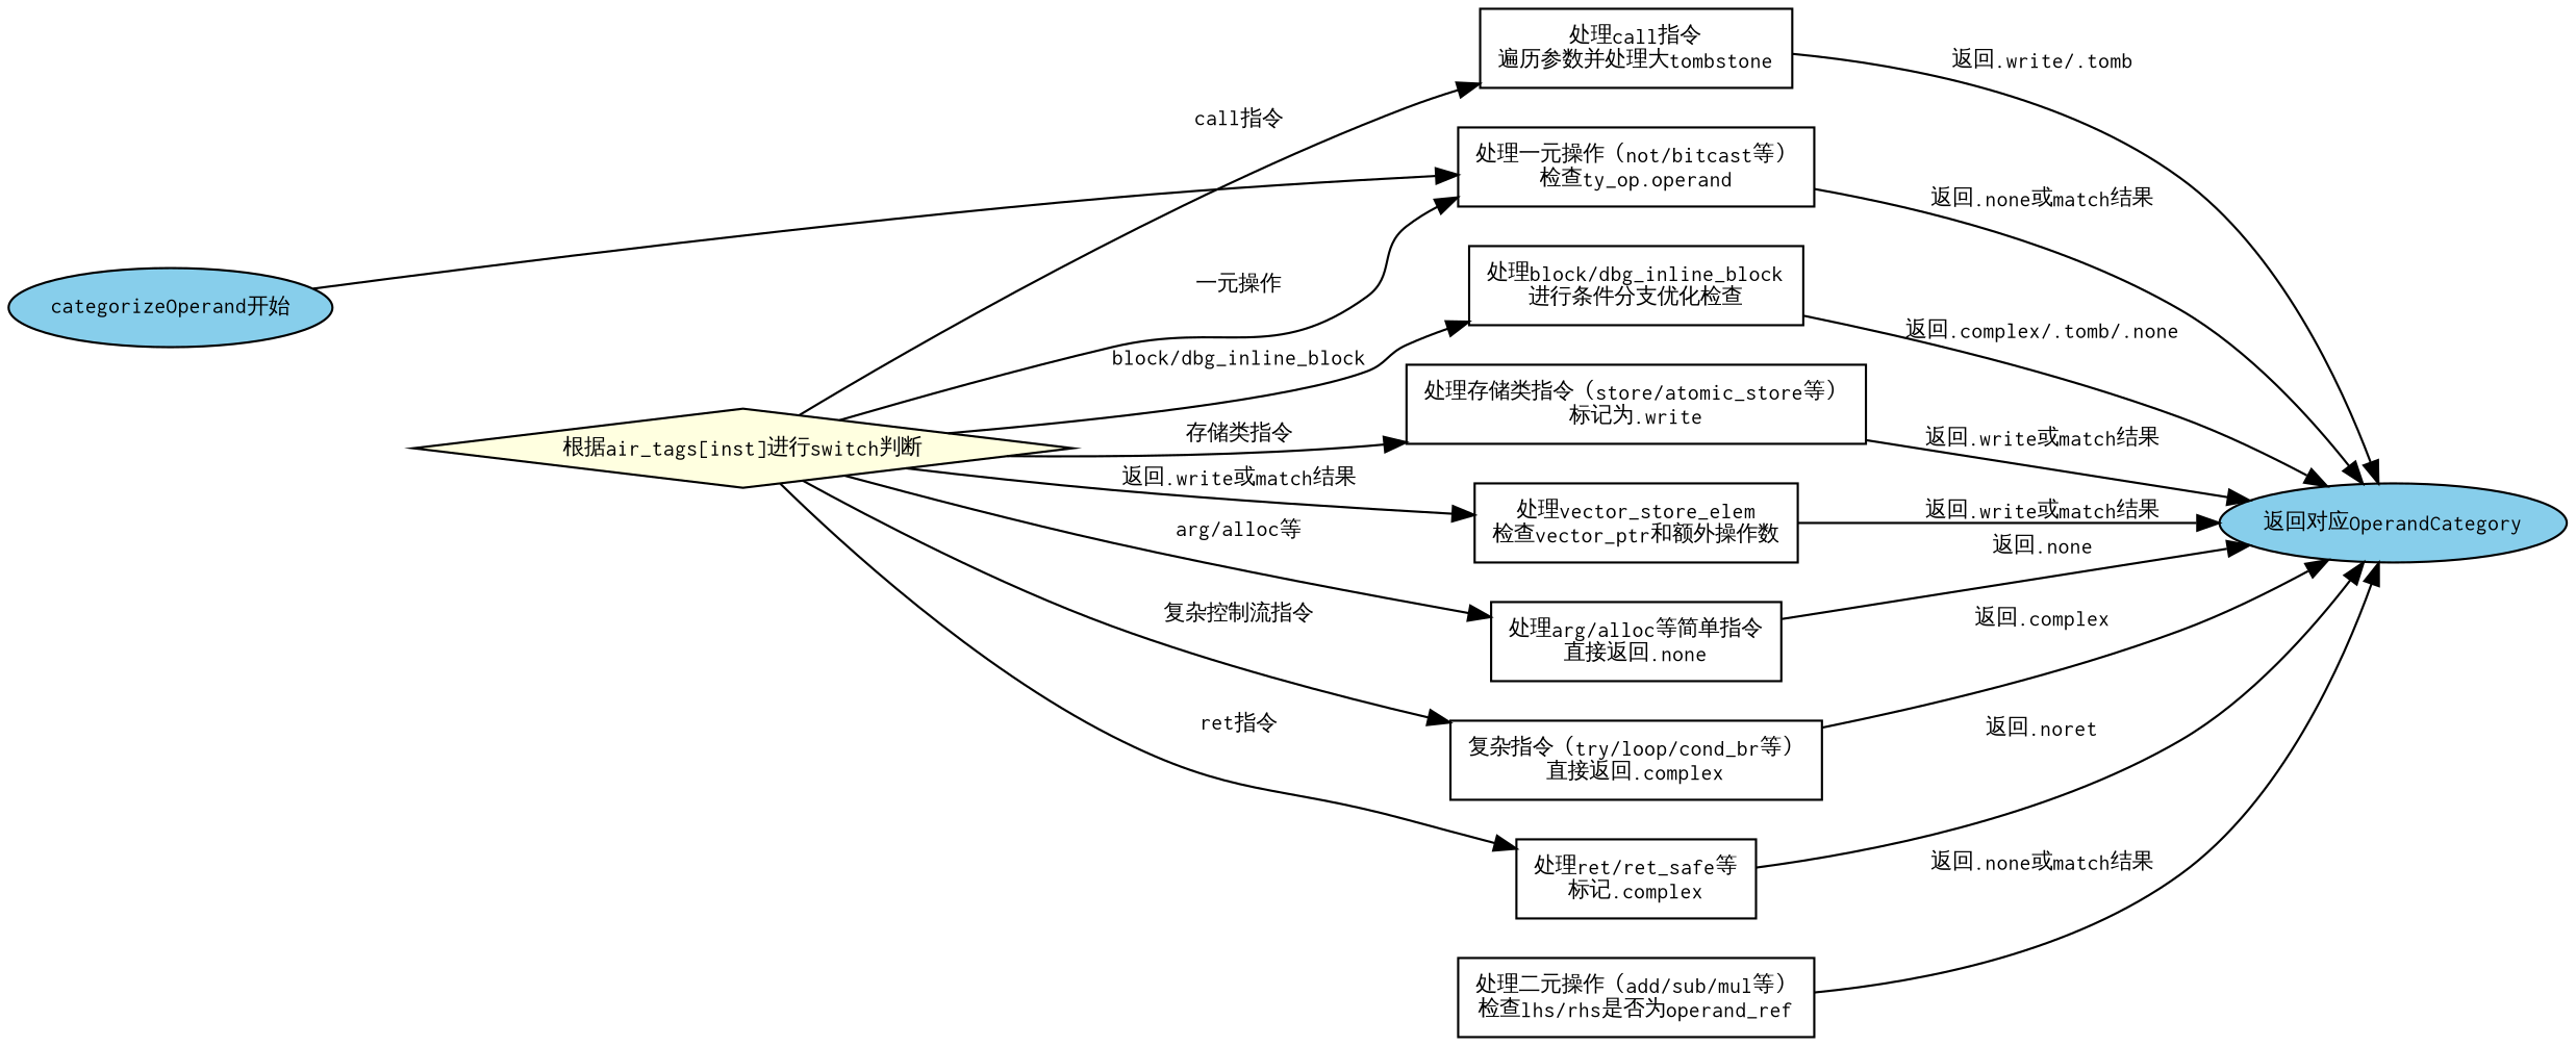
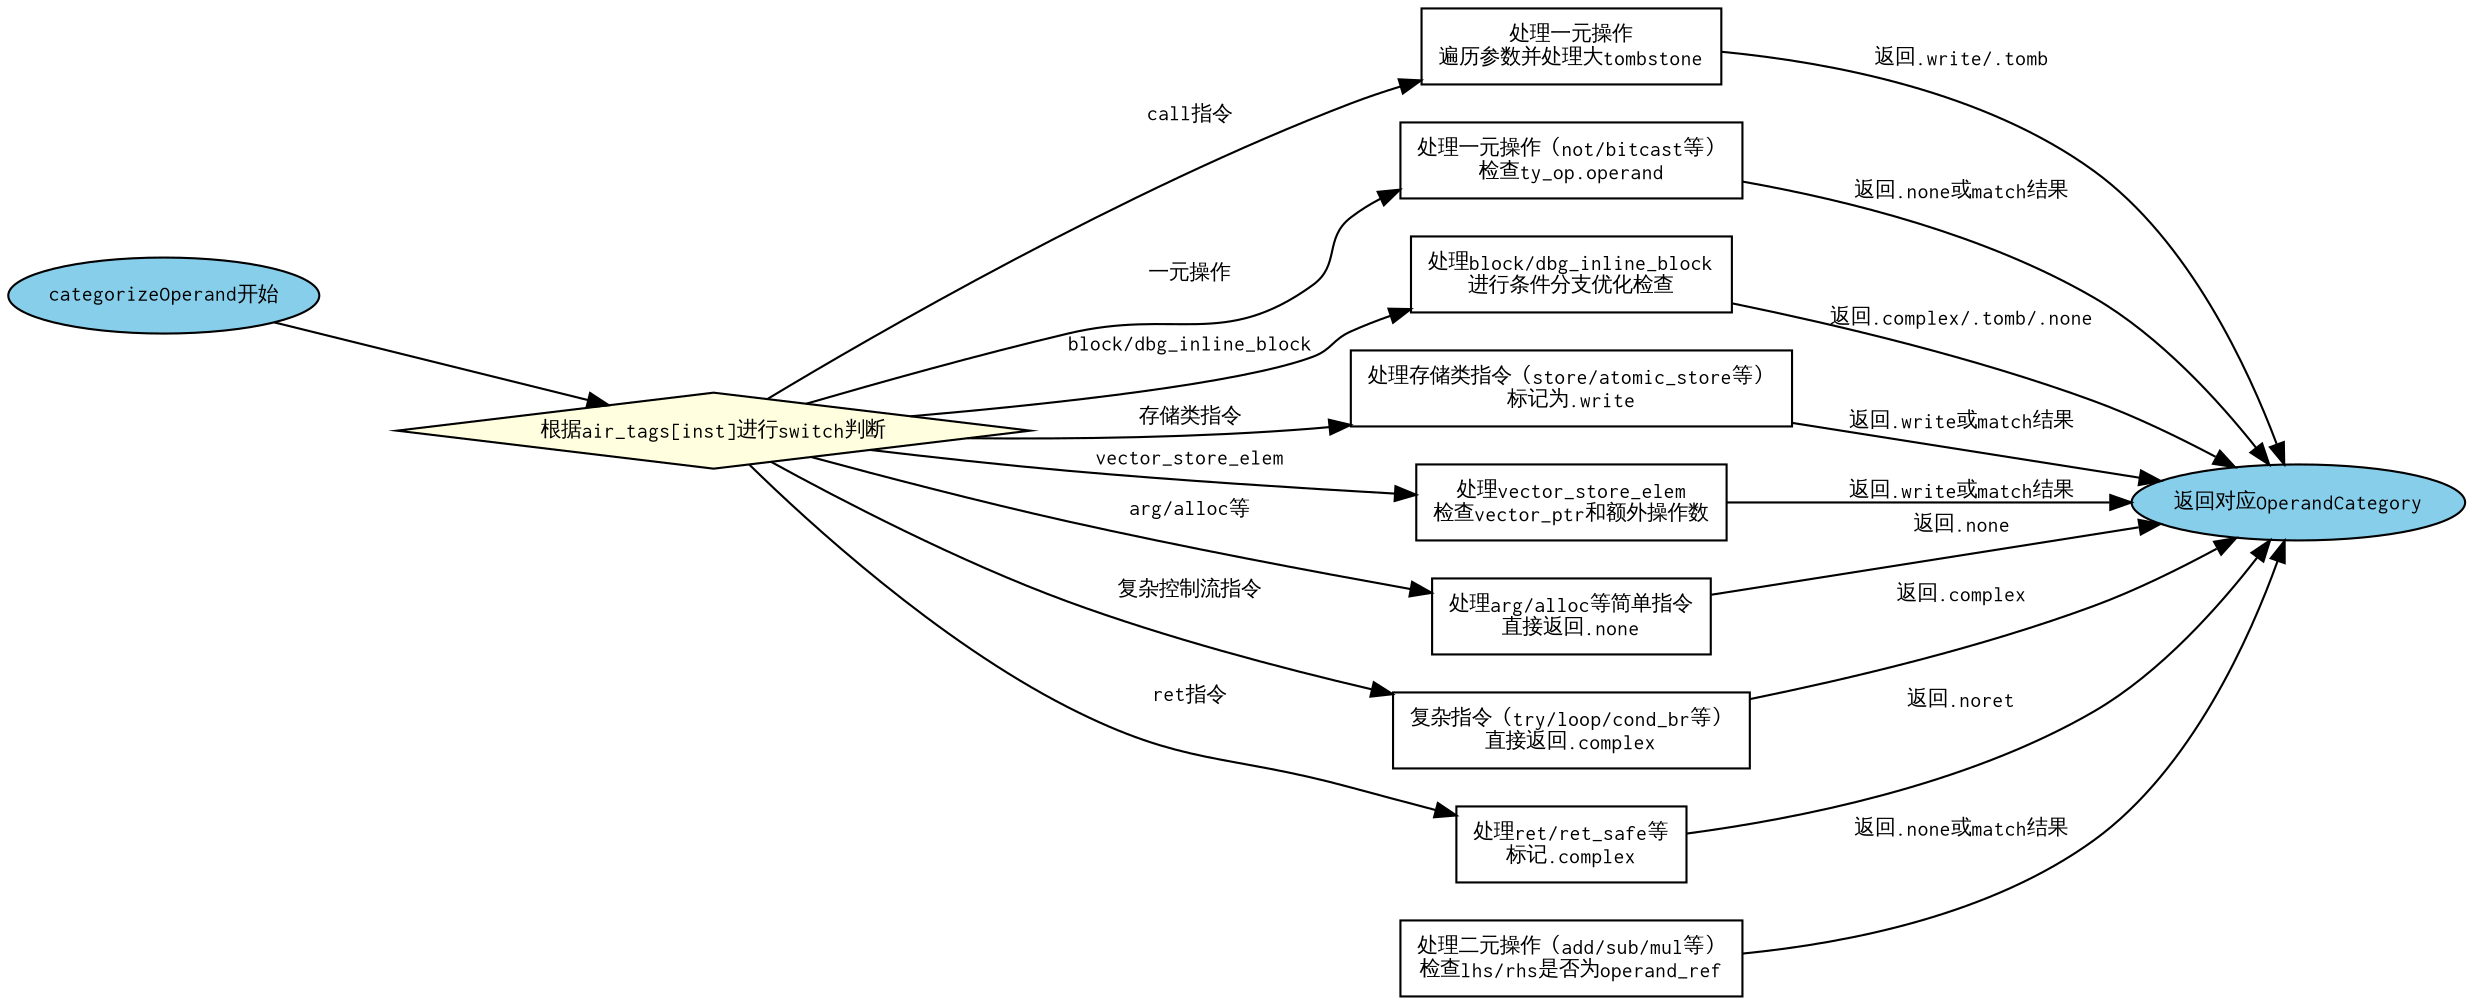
  digraph {
    fontname=Courier
    fontsize=12
    rankdir=LR
    node [fillcolor=white fontname=Courier fontsize=10 shape=rectangle style=filled]
    edge [fontname=Courier fontsize=10]
    n1 [fillcolor=skyblue label="categorizeOperand开始" shape=oval]
    n2 [fillcolor=lightyellow label="根据air_tags[inst]进行switch判断" shape=diamond]
    n3 [label="处理存储类指令（store/atomic_store等）\n标记为.write"]
    n4 [label="处理vector_store_elem\n检查vector_ptr和额外操作数"]
    n5 [label="处理arg/alloc等简单指令\n直接返回.none"]
    n6 [label="处理一元操作（not/bitcast等）\n检查ty_op.operand"]
    n7 [label="处理ret/ret_safe等\n标记.complex"]
-   n8 [label="处理call指令\n遍历参数并处理大tombstone"]
+   n8 [label="处理一元操作\n遍历参数并处理大tombstone"]
    n9 [label="处理block/dbg_inline_block\n进行条件分支优化检查"]
    n10 [label="复杂指令（try/loop/cond_br等）\n直接返回.complex"]
    n11 [label="处理二元操作（add/sub/mul等）\n检查lhs/rhs是否为operand_ref"]
    n12 [fillcolor=skyblue label="返回对应OperandCategory" shape=oval]
-   n1 -> n6
+   n1 -> n2
    n2 -> n3 [label="存储类指令"]
-   n2 -> n4 [label="返回.write或match结果"]
+   n2 -> n4 [label=vector_store_elem]
    n2 -> n5 [label="arg/alloc等"]
    n2 -> n6 [label="一元操作"]
    n2 -> n7 [label="ret指令"]
    n2 -> n8 [label="call指令"]
    n2 -> n9 [label="block/dbg_inline_block"]
    n2 -> n10 [label="复杂控制流指令"]
    n3 -> n12 [label="返回.write或match结果"]
    n4 -> n12 [label="返回.write或match结果"]
    n5 -> n12 [label="返回.none"]
    n6 -> n12 [label="返回.none或match结果"]
    n7 -> n12 [label="返回.noret"]
    n8 -> n12 [label="返回.write/.tomb"]
    n9 -> n12 [label="返回.complex/.tomb/.none"]
    n10 -> n12 [label="返回.complex"]
    n11 -> n12 [label="返回.none或match结果"]
  }
